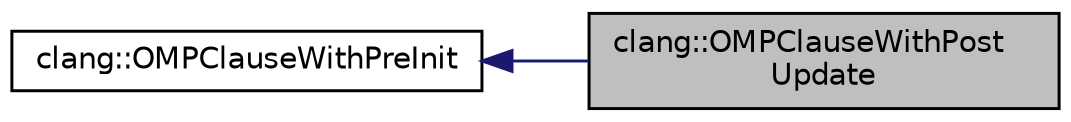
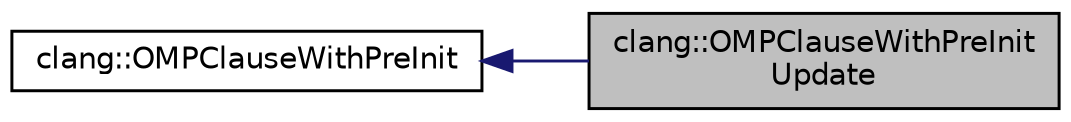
  digraph {
    rankdir=LR
    node [color=black fontname=Helvetica fontsize=10 shape=record]
-   n1 [fillcolor=grey75 fontcolor=black height=0.2 label="clang::OMPClauseWithPost\lUpdate" style=filled width=0.4]
+   n1 [fillcolor=grey75 fontcolor=black height=0.2 label="clang::OMPClauseWithPreInit\lUpdate" style=filled width=0.4]
    n2 [height=0.2 label="clang::OMPClauseWithPreInit" width=0.4]
    n2 -> n1 [color=midnightblue dir=back fontname=Helvetica fontsize=10 labelfontname=Helvetica labelfontsize=10 style=solid]
  }
